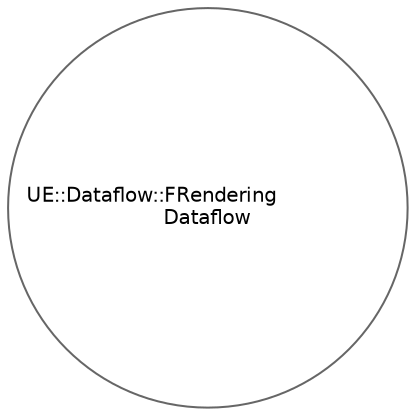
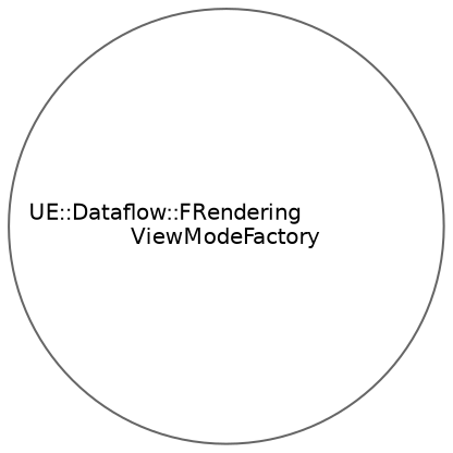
  digraph {
    rankdir=LR
-   n1 [color=gray40 fillcolor=white fontname=Helvetica fontsize=10 height=0.2 label="UE::Dataflow::FRendering\lDataflow" shape=circle style=filled width=0.4]
+   n1 [color=gray40 fillcolor=white fontname=Helvetica fontsize=10 height=0.2 label="UE::Dataflow::FRendering\lViewModeFactory" shape=circle style=filled width=0.4]
  }
